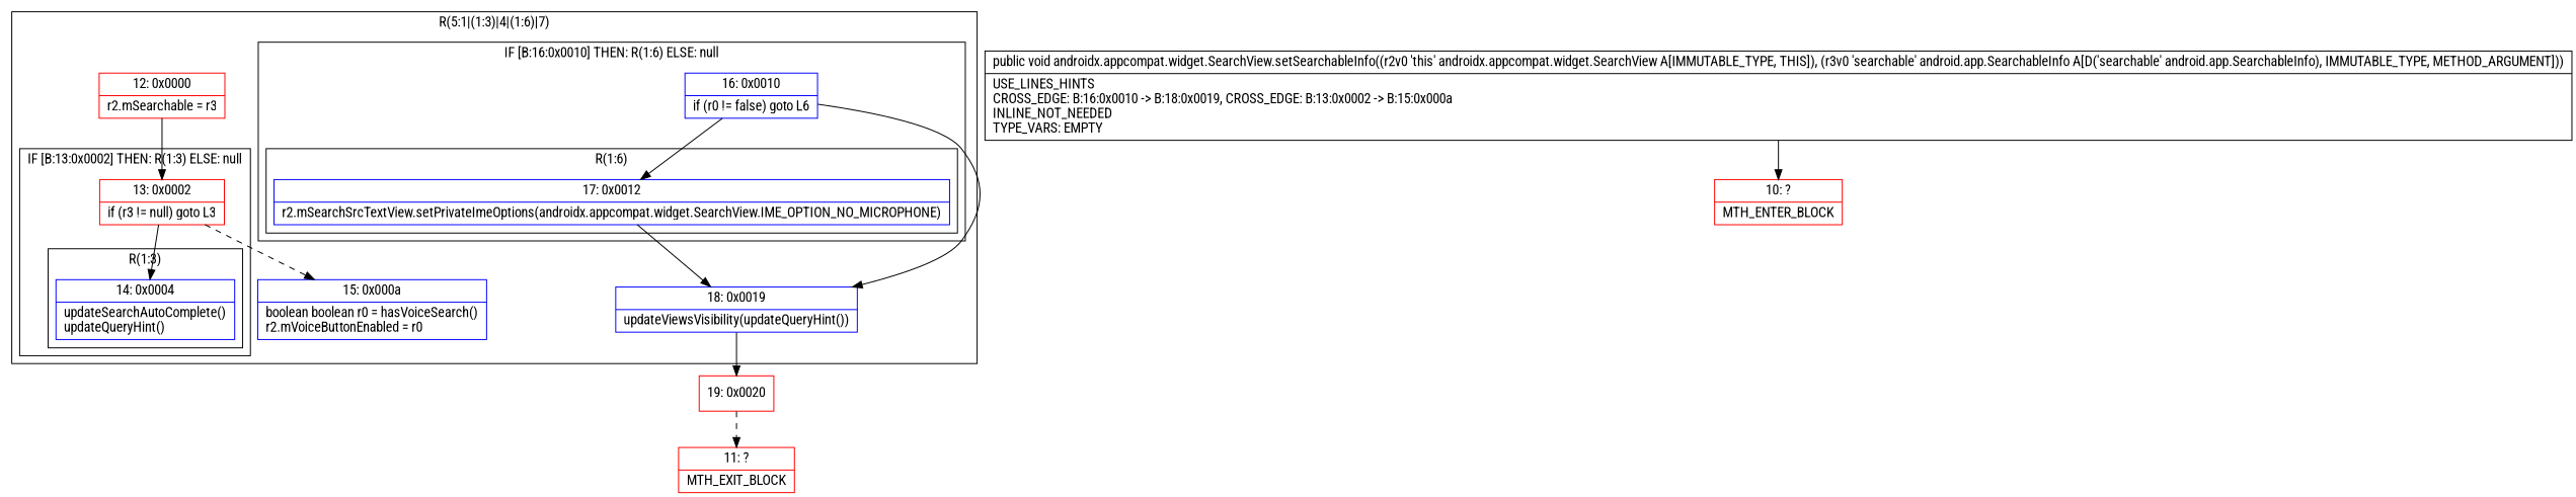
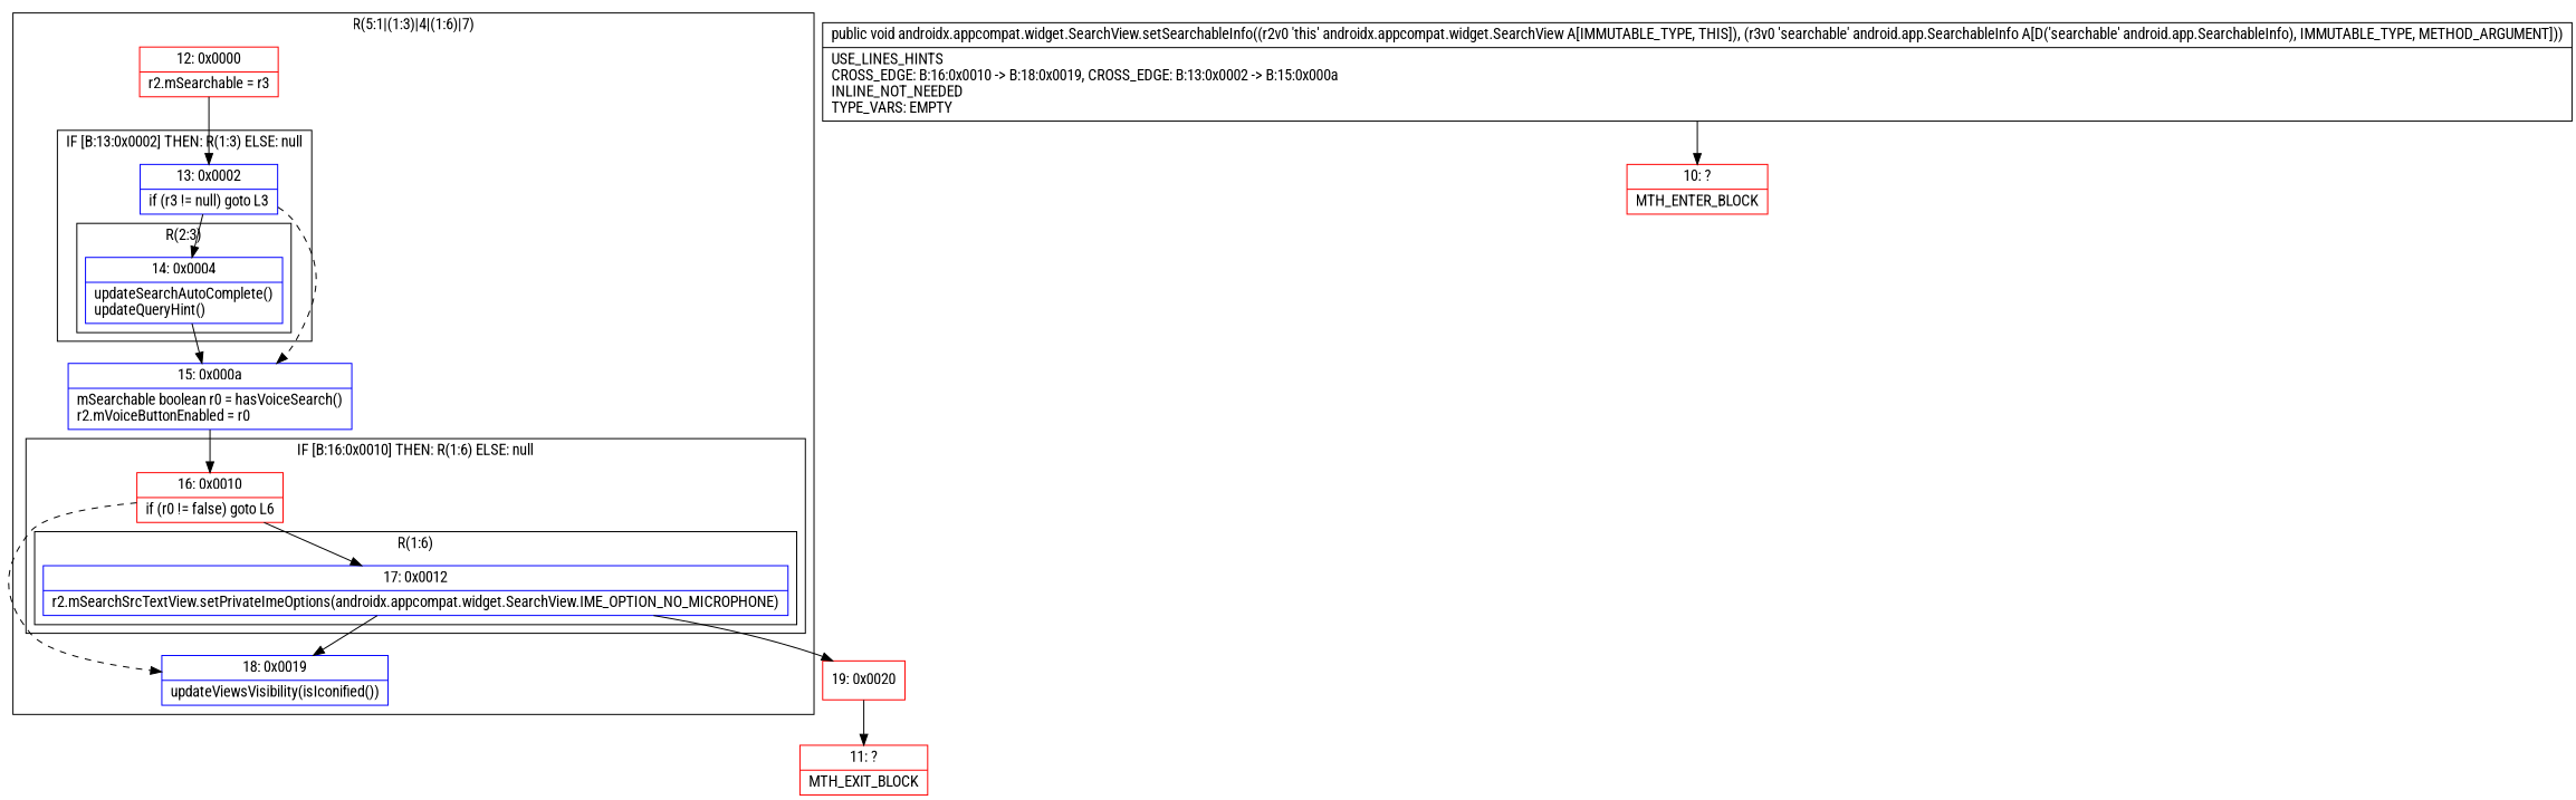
  digraph {
    fontname="Roboto Condensed"
    node [color=blue fontname="Roboto Condensed" shape=record]
    edge [fontname="Roboto Condensed"]
    n1 [label="{14\:\ 0x0004|updateSearchAutoComplete()\lupdateQueryHint()\l}"]
-   n2 [color=red label="{13\:\ 0x0002|if (r3 != null) goto L3\l}"]
+   n2 [label="{13\:\ 0x0002|if (r3 != null) goto L3\l}"]
    n3 [label="{17\:\ 0x0012|r2.mSearchSrcTextView.setPrivateImeOptions(androidx.appcompat.widget.SearchView.IME_OPTION_NO_MICROPHONE)\l}"]
-   n4 [label="{16\:\ 0x0010|if (r0 != false) goto L6\l}"]
+   n4 [color=red label="{16\:\ 0x0010|if (r0 != false) goto L6\l}"]
    n5 [color=red label="{12\:\ 0x0000|r2.mSearchable = r3\l}"]
-   n6 [label="{15\:\ 0x000a|boolean boolean r0 = hasVoiceSearch()\lr2.mVoiceButtonEnabled = r0\l}"]
-   n7 [label="{18\:\ 0x0019|updateViewsVisibility(updateQueryHint())\l}"]
+   n6 [label="{15\:\ 0x000a|mSearchable boolean r0 = hasVoiceSearch()\lr2.mVoiceButtonEnabled = r0\l}"]
+   n7 [label="{18\:\ 0x0019|updateViewsVisibility(isIconified())\l}"]
    n8 [color=red label="{19\:\ 0x0020}"]
    n9 [color=red label="{11\:\ ?|MTH_EXIT_BLOCK\l}"]
    n10 [color=red label="{10\:\ ?|MTH_ENTER_BLOCK\l}"]
    n11 [label="{public void androidx.appcompat.widget.SearchView.setSearchableInfo((r2v0 'this' androidx.appcompat.widget.SearchView A[IMMUTABLE_TYPE, THIS]), (r3v0 'searchable' android.app.SearchableInfo A[D('searchable' android.app.SearchableInfo), IMMUTABLE_TYPE, METHOD_ARGUMENT]))  | USE_LINES_HINTS\lCROSS_EDGE: B:16:0x0010 \-\> B:18:0x0019, CROSS_EDGE: B:13:0x0002 \-\> B:15:0x000a\lINLINE_NOT_NEEDED\lTYPE_VARS: EMPTY\l}" color=""]
    subgraph cluster_1 {
      label="R(5:1|(1:3)|4|(1:6)|7)"
      n5
      n6
      n7
      subgraph cluster_2 {
        label="IF [B:13:0x0002] THEN: R(1:3) ELSE: null"
        n2
        subgraph cluster_3 {
-         label="R(1:3)"
+         label="R(2:3)"
          n1
        }
      }
      subgraph cluster_4 {
        label="IF [B:16:0x0010] THEN: R(1:6) ELSE: null"
        n4
        subgraph cluster_5 {
          label="R(1:6)"
          n3
        }
      }
    }
+   n1 -> n6
    n2 -> n1
    n2 -> n6 [style=dashed]
    n3 -> n7
    n4 -> n3
-   n4 -> n7 [style=solid]
+   n4 -> n7 [style=dashed]
    n5 -> n2
-   n7 -> n8
-   n8 -> n9 [style=dashed]
+   n6 -> n4
+   n3 -> n8
+   n8 -> n9
    n11 -> n10
  }
